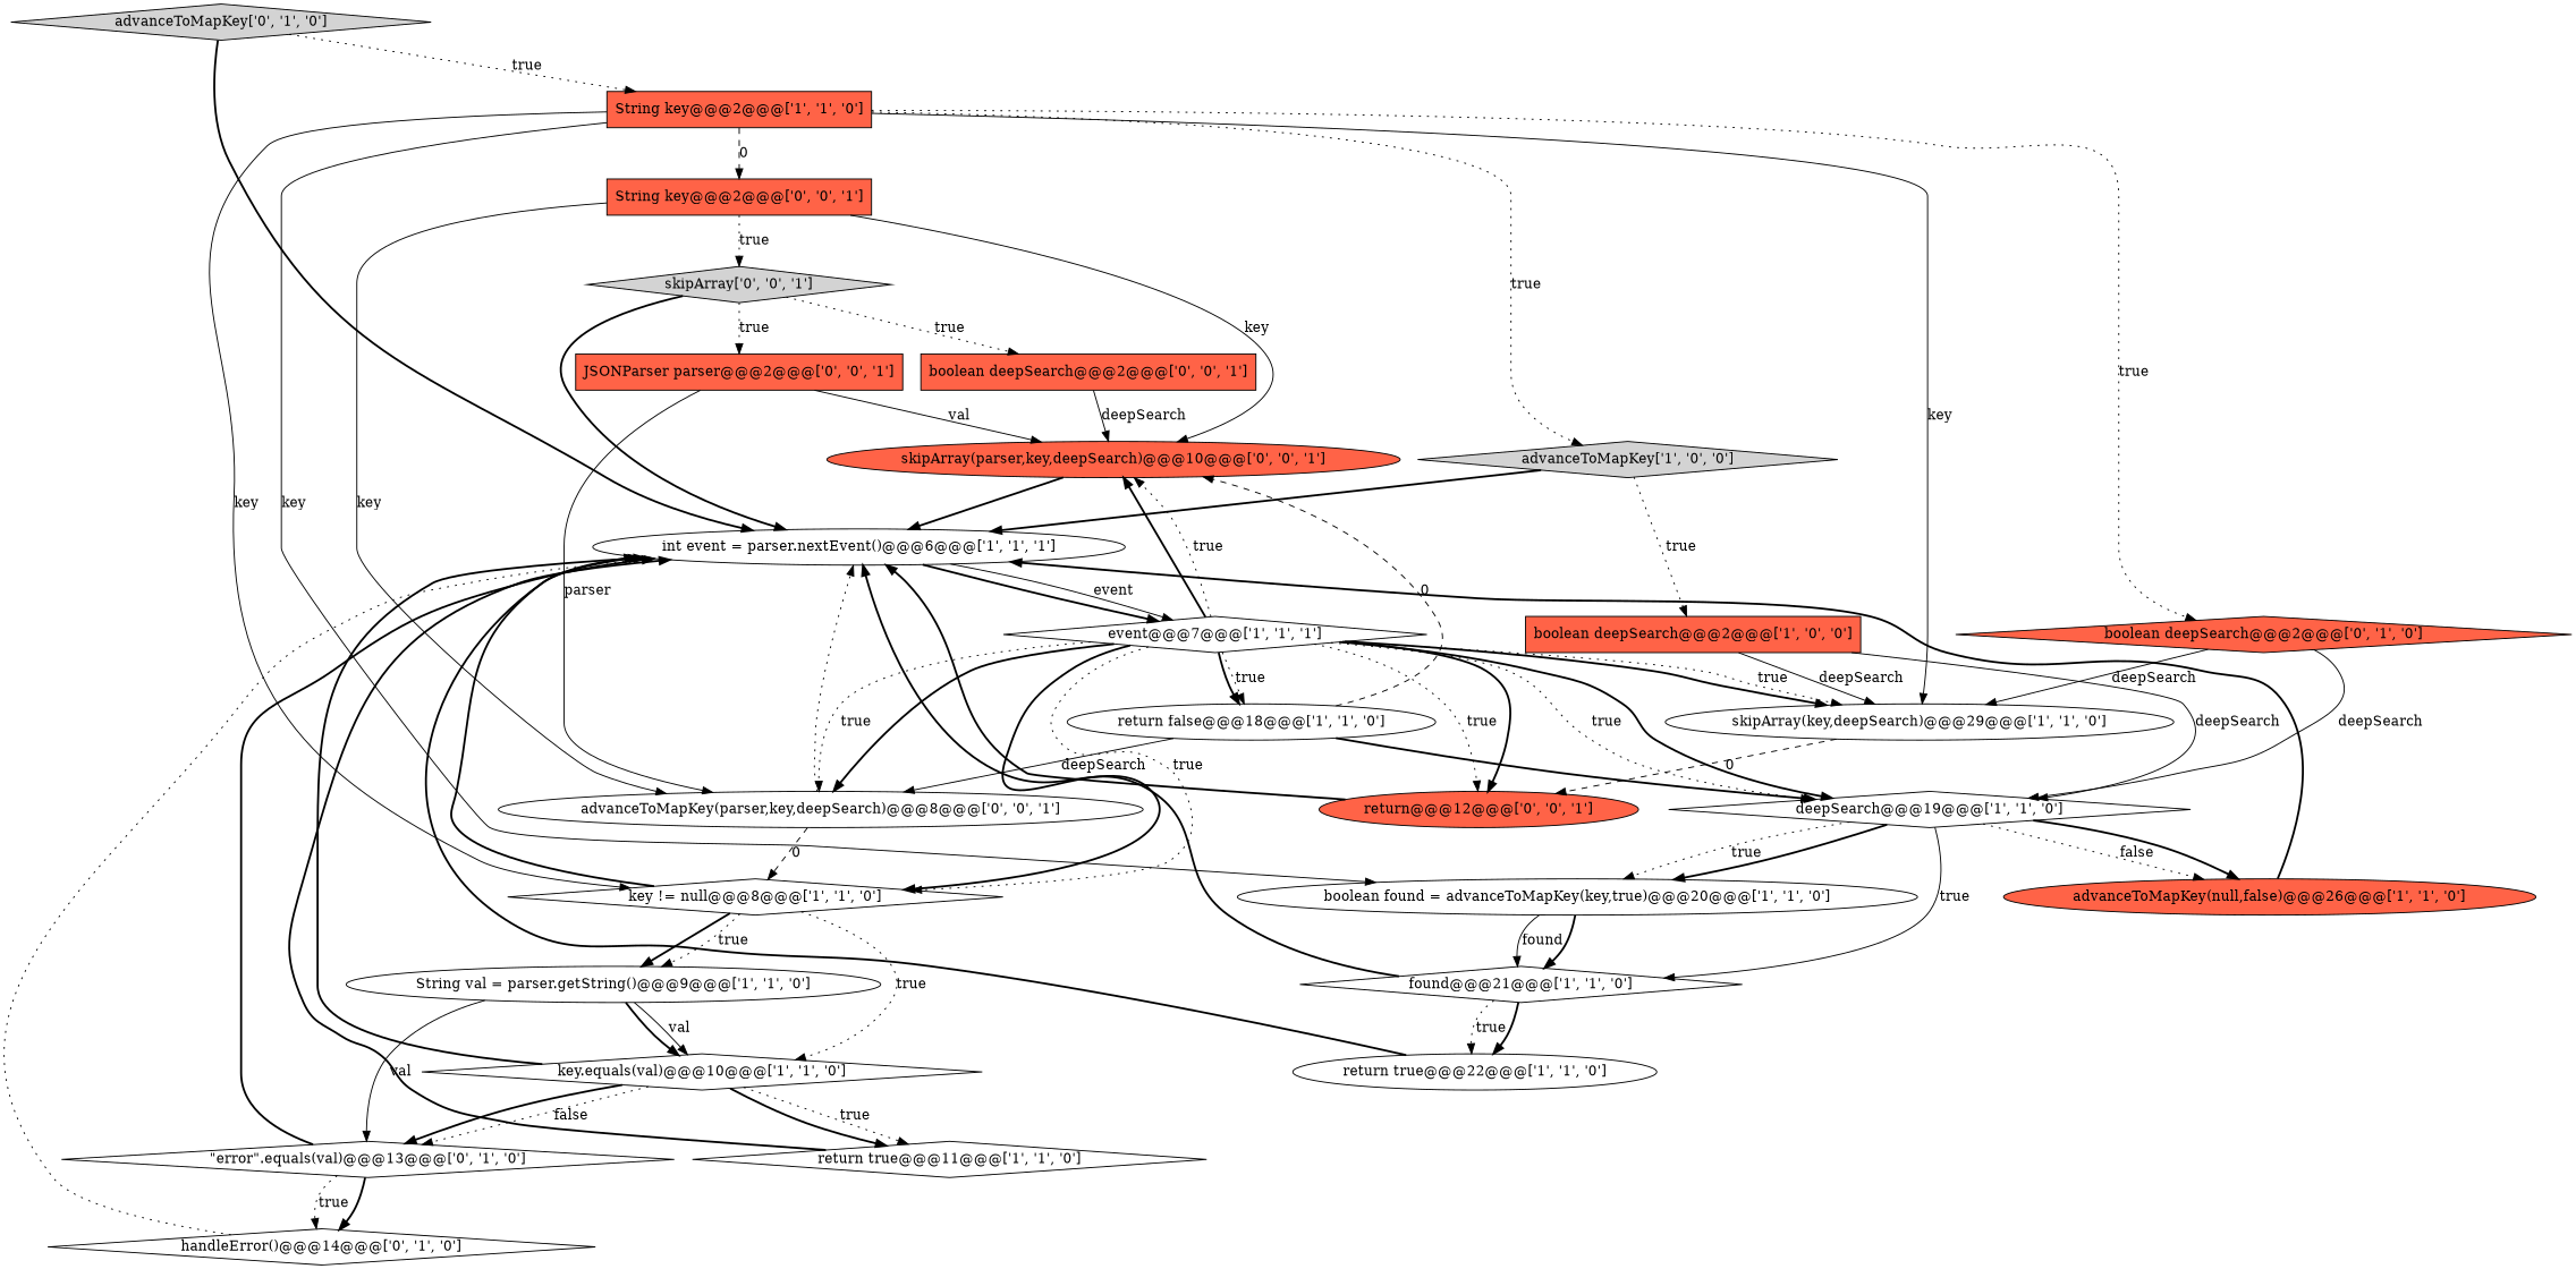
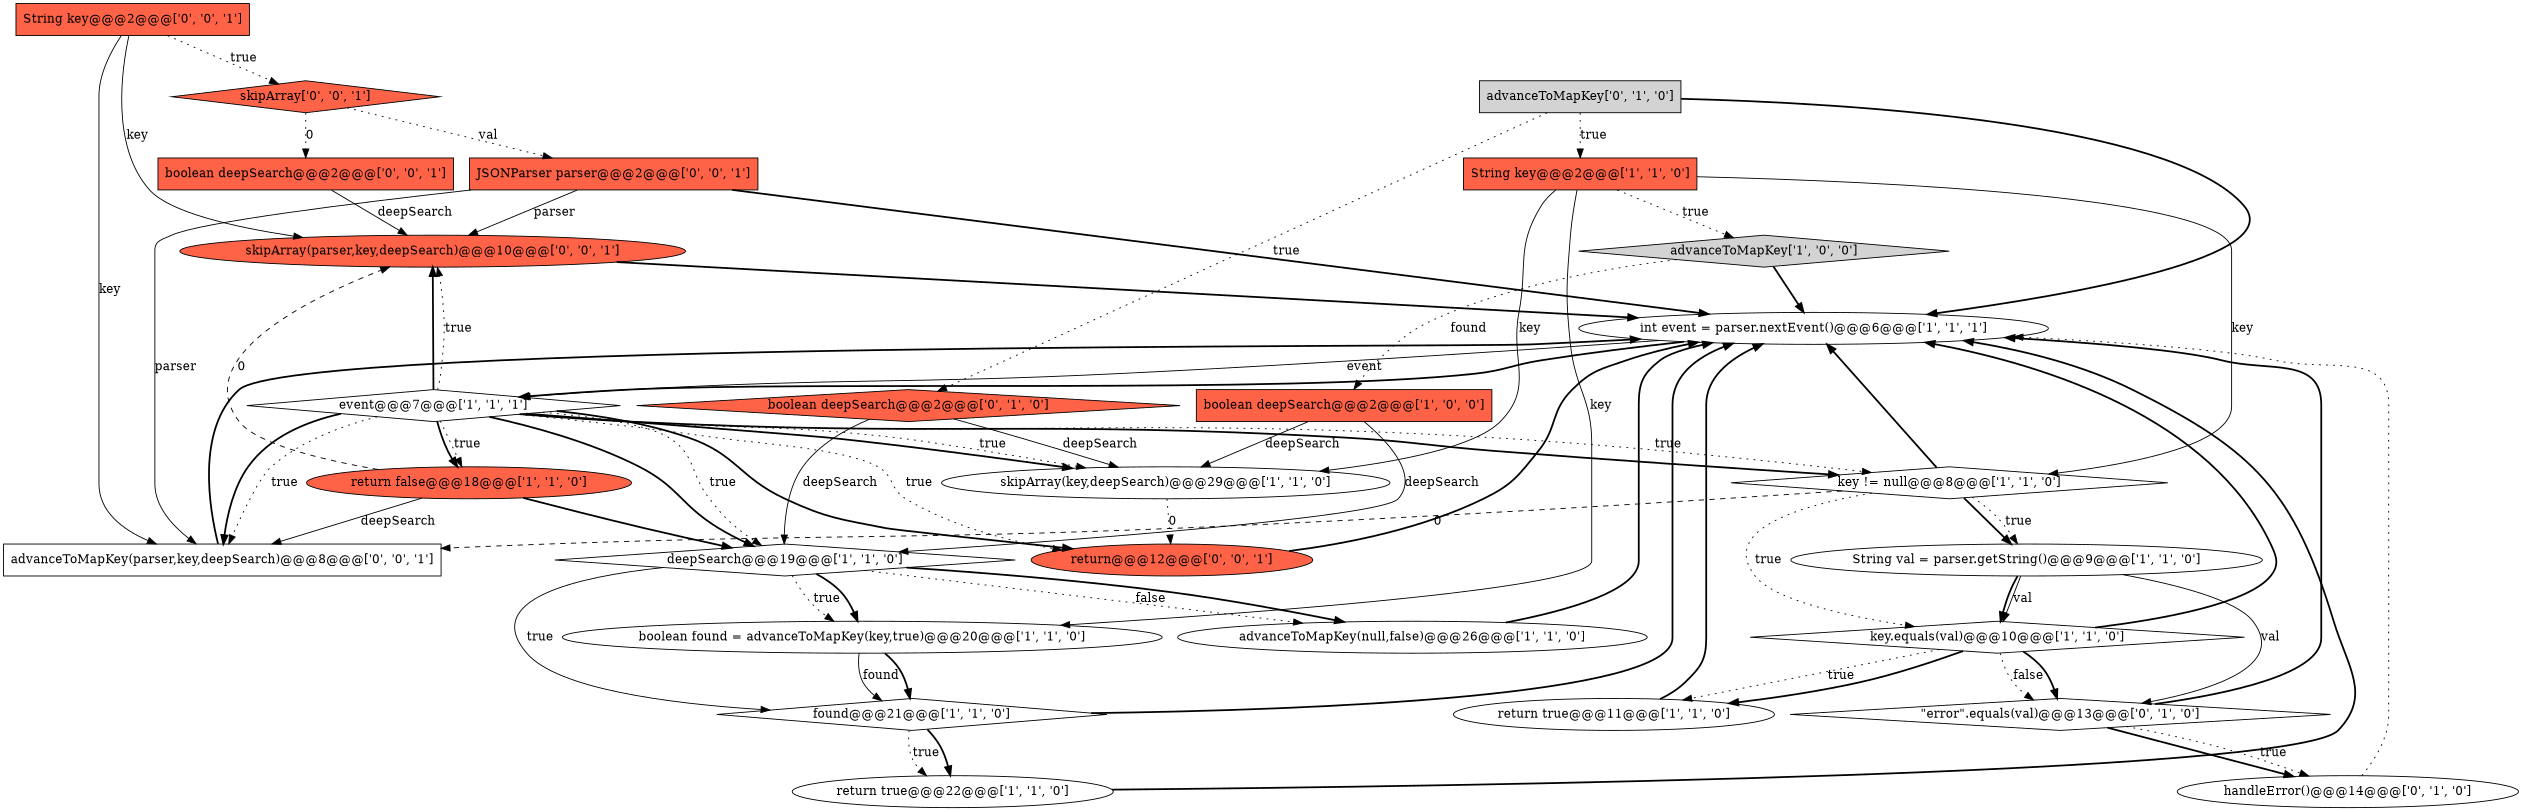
  digraph {
    node [fillcolor=white shape=ellipse style=filled]
    edge [style=bold]
-   n1 [fillcolor=lightgray label="skipArray['0', '0', '1']" shape=diamond]
+   n1 [fillcolor=tomato label="skipArray['0', '0', '1']" shape=diamond]
    n2 [fillcolor=tomato label="boolean deepSearch@@@2@@@['0', '0', '1']" shape=box]
    n3 [label="int event = parser.nextEvent()@@@6@@@['1', '1', '1']"]
    n4 [fillcolor=tomato label="JSONParser parser@@@2@@@['0', '0', '1']" shape=box]
    n5 [fillcolor=tomato label="skipArray(parser,key,deepSearch)@@@10@@@['0', '0', '1']"]
    n6 [label="event@@@7@@@['1', '1', '1']" shape=diamond]
    n7 [fillcolor=tomato label="String key@@@2@@@['0', '0', '1']" shape=box]
-   n8 [label="advanceToMapKey(parser,key,deepSearch)@@@8@@@['0', '0', '1']"]
+   n8 [label="advanceToMapKey(parser,key,deepSearch)@@@8@@@['0', '0', '1']" shape=box]
    n9 [label="boolean found = advanceToMapKey(key,true)@@@20@@@['1', '1', '0']"]
    n10 [label="found@@@21@@@['1', '1', '0']" shape=diamond]
    n11 [label="return true@@@22@@@['1', '1', '0']"]
    n12 [fillcolor=tomato label="String key@@@2@@@['1', '1', '0']" shape=box]
    n13 [label="key != null@@@8@@@['1', '1', '0']" shape=diamond]
    n14 [label="skipArray(key,deepSearch)@@@29@@@['1', '1', '0']"]
    n15 [fillcolor=lightgray label="advanceToMapKey['1', '0', '0']" shape=diamond]
    n16 [label="String val = parser.getString()@@@9@@@['1', '1', '0']"]
    n17 [label="key.equals(val)@@@10@@@['1', '1', '0']" shape=diamond]
    n18 [fillcolor=tomato label="return@@@12@@@['0', '0', '1']"]
    n19 [label="\"error\".equals(val)@@@13@@@['0', '1', '0']" shape=diamond]
-   n20 [label="handleError()@@@14@@@['0', '1', '0']" shape=diamond]
-   n21 [label="return true@@@11@@@['1', '1', '0']" shape=diamond]
+   n20 [label="handleError()@@@14@@@['0', '1', '0']"]
+   n21 [label="return true@@@11@@@['1', '1', '0']"]
    n22 [label="deepSearch@@@19@@@['1', '1', '0']" shape=diamond]
-   n23 [label="return false@@@18@@@['1', '1', '0']"]
+   n23 [fillcolor=tomato label="return false@@@18@@@['1', '1', '0']"]
    n24 [fillcolor=tomato label="boolean deepSearch@@@2@@@['1', '0', '0']" shape=box]
    n25 [fillcolor=tomato label="boolean deepSearch@@@2@@@['0', '1', '0']" shape=diamond]
-   n26 [fillcolor=tomato label="advanceToMapKey(null,false)@@@26@@@['1', '1', '0']"]
-   n27 [fillcolor=lightgray label="advanceToMapKey['0', '1', '0']" shape=diamond]
-   n1 -> n2 [label=true style=dotted]
-   n1 -> n3
-   n1 -> n4 [label=true style=dotted]
+   n26 [label="advanceToMapKey(null,false)@@@26@@@['1', '1', '0']"]
+   n27 [fillcolor=lightgray label="advanceToMapKey['0', '1', '0']" shape=box]
+   n1 -> n2 [label=0 style=dotted]
+   n4 -> n3
+   n1 -> n4 [label=val style=dotted]
    n2 -> n5 [label=deepSearch style=solid]
    n3 -> n6
    n3 -> n6 [label=event style=solid]
-   n4 -> n5 [label=val style=solid]
+   n4 -> n5 [label=parser style=solid]
    n4 -> n8 [label=parser style=solid]
    n5 -> n3
    n6 -> n5
    n6 -> n5 [label=true style=dotted]
    n6 -> n8 [label=true style=dotted]
    n6 -> n8
    n6 -> n13 [label=true style=dotted]
    n6 -> n13
    n6 -> n14
    n6 -> n14 [label=true style=dotted]
    n6 -> n18
    n6 -> n18 [label=true style=dotted]
    n6 -> n22 [label=true style=dotted]
    n6 -> n22
    n6 -> n23
    n6 -> n23 [label=true style=dotted]
    n7 -> n1 [label=true style=dotted]
    n7 -> n5 [label=key style=solid]
    n7 -> n8 [label=key style=solid]
-   n8 -> n3 [style=dotted]
+   n8 -> n3
    n9 -> n10 [label=found style=solid]
    n9 -> n10
    n10 -> n3
    n10 -> n11 [label=true style=dotted]
    n10 -> n11
    n11 -> n3
-   n12 -> n7 [label=0 style=dashed]
    n12 -> n9 [label=key style=solid]
    n12 -> n13 [label=key style=solid]
    n12 -> n14 [label=key style=solid]
    n12 -> n15 [label=true style=dotted]
    n13 -> n3
-   n8 -> n13 [label=0 style=dashed]
+   n13 -> n8 [label=0 style=dashed]
    n13 -> n16
    n13 -> n16 [label=true style=dotted]
    n13 -> n17 [label=true style=dotted]
-   n14 -> n18 [label=0 style=dashed]
+   n14 -> n18 [label=0 style=dotted]
    n15 -> n3
-   n15 -> n24 [label=true style=dotted]
+   n15 -> n24 [label=found style=dotted]
    n16 -> n17 [label=val style=solid]
    n16 -> n17
    n16 -> n19 [label=val style=solid]
    n17 -> n3
    n17 -> n19 [label=false style=dotted]
    n17 -> n19
    n17 -> n21 [label=true style=dotted]
    n17 -> n21
    n18 -> n3
    n19 -> n3
    n19 -> n20
    n19 -> n20 [label=true style=dotted]
    n20 -> n3 [style=dotted]
    n21 -> n3
    n22 -> n9 [label=true style=dotted]
    n22 -> n9
    n22 -> n10 [label=true style=solid]
    n22 -> n26 [label=false style=dotted]
    n22 -> n26
    n23 -> n5 [label=0 style=dashed]
    n23 -> n8 [label=deepSearch style=solid]
    n23 -> n22
    n24 -> n14 [label=deepSearch style=solid]
    n24 -> n22 [label=deepSearch style=solid]
    n25 -> n14 [label=deepSearch style=solid]
    n25 -> n22 [label=deepSearch style=solid]
    n26 -> n3
    n27 -> n3
    n27 -> n12 [label=true style=dotted]
-   n12 -> n25 [label=true style=dotted]
+   n27 -> n25 [label=true style=dotted]
  }
